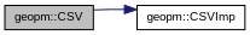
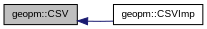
  digraph {
    rankdir=LR
    fontname="Liberation Sans"
    node [color=black fontname="Liberation Sans" fontsize=10 shape=record style=filled]
    n1 [fillcolor=grey75 fontcolor=black height=0.2 label="geopm::CSV" width=0.4]
    n2 [fillcolor=white height=0.2 label="geopm::CSVImp" width=0.4]
-   n2 -> n1 [color=midnightblue dir=back fontname="Liberation Sans" fontsize=10 labelfontname=Helvetica labelfontsize=10 style=solid]
+   n1 -> n2 [color=midnightblue dir=back fontname="Liberation Sans" fontsize=10 labelfontname=Helvetica labelfontsize=10 style=solid]
  }
